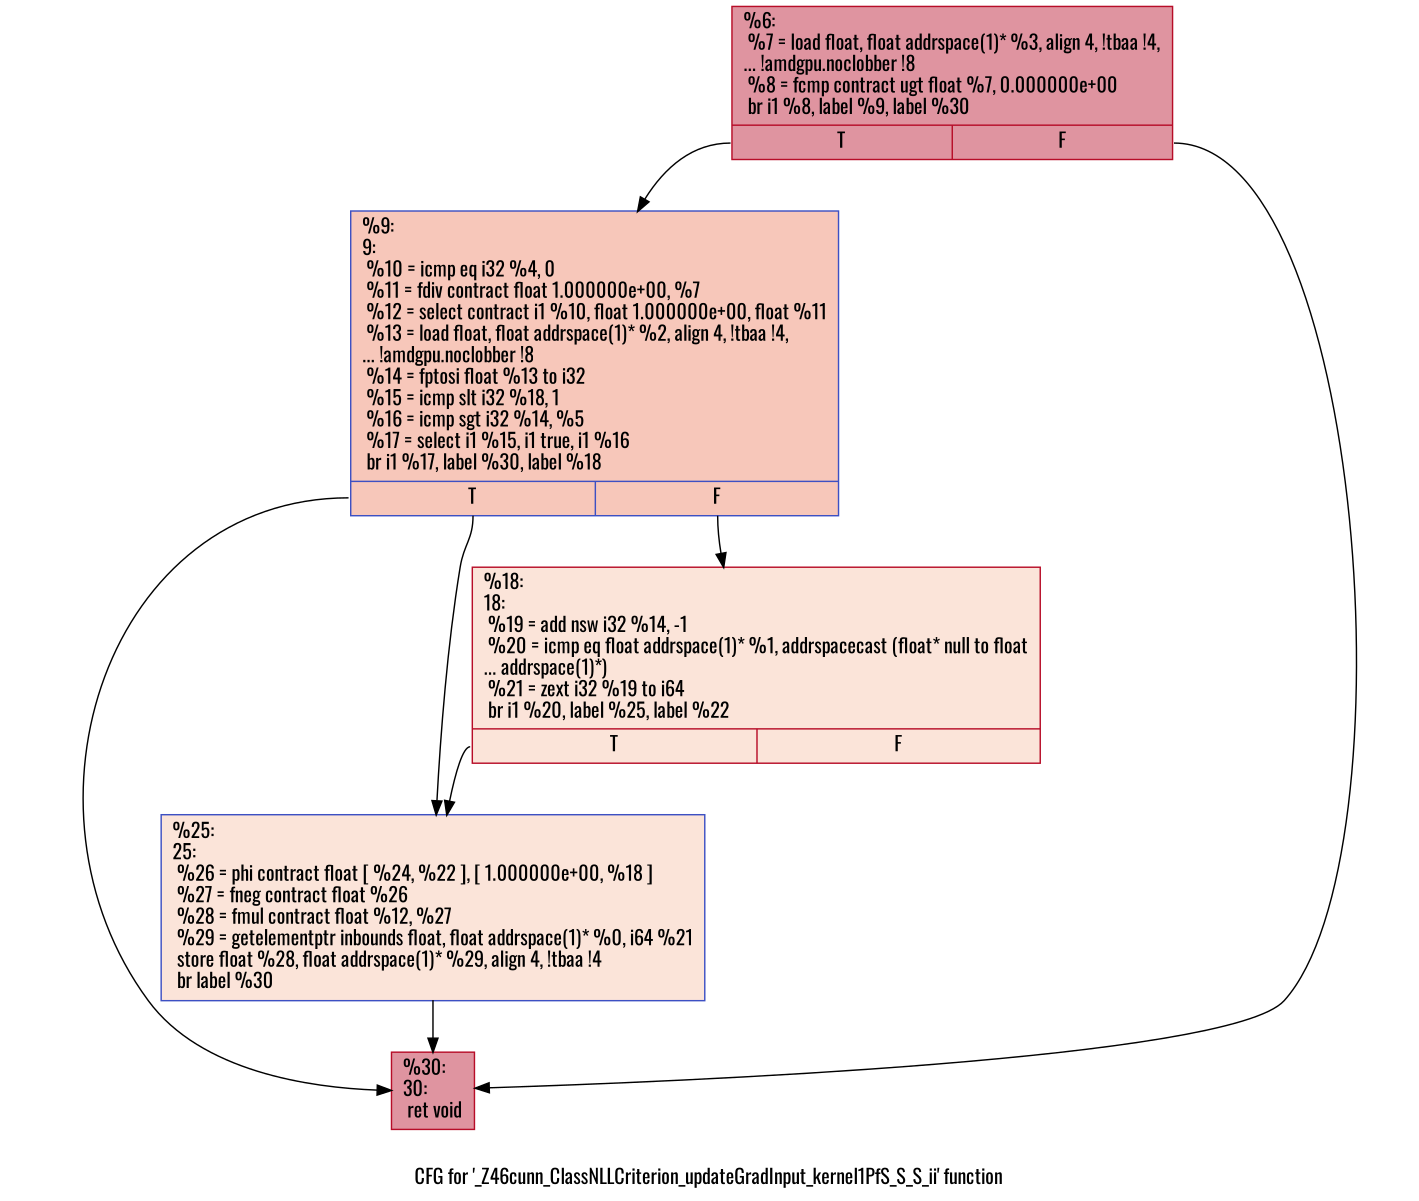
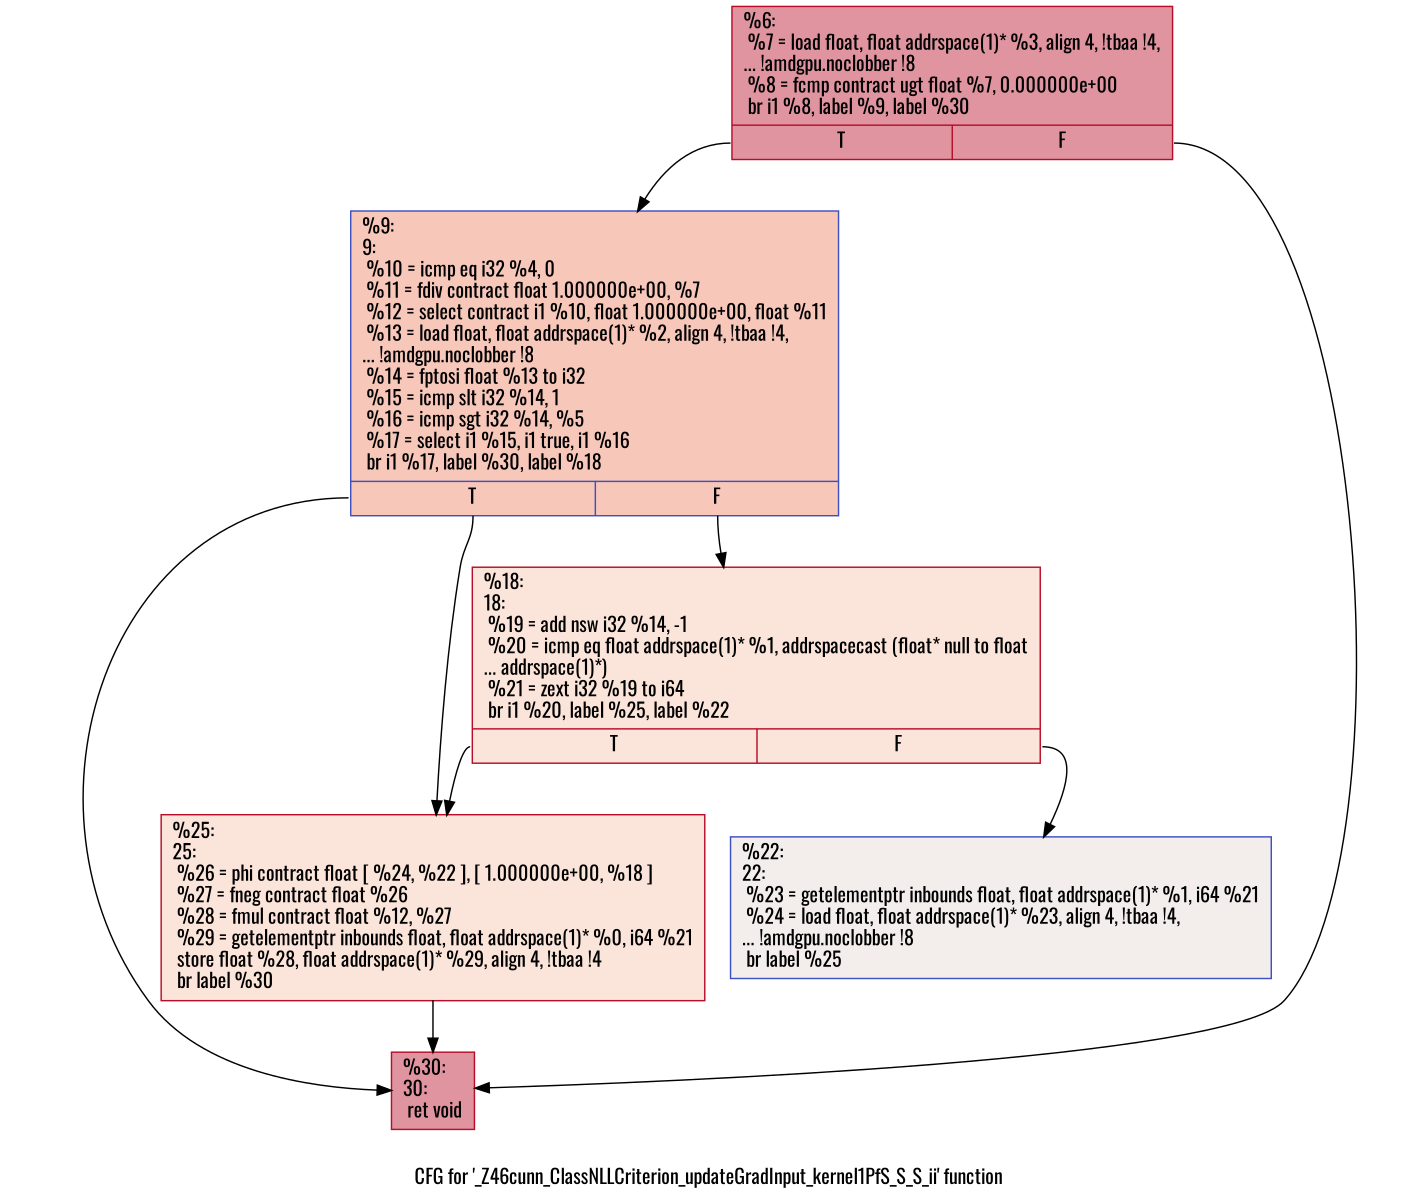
  digraph {
    fontname=Oswald
    label="CFG for '_Z46cunn_ClassNLLCriterion_updateGradInput_kernel1PfS_S_S_ii' function"
    node [color="#b70d28ff" fillcolor="#b70d2870" fontname=Oswald shape=record style=filled]
    edge [fontname=Oswald tailport=s0]
    n1 [label="{%6:\l  %7 = load float, float addrspace(1)* %3, align 4, !tbaa !4,\l... !amdgpu.noclobber !8\l  %8 = fcmp contract ugt float %7, 0.000000e+00\l  br i1 %8, label %9, label %30\l|{<s0>T|<s1>F}}"]
-   n2 [color="#3d50c3ff" fillcolor="#ec7f6370" label="{%9:\l9:                                                \l  %10 = icmp eq i32 %4, 0\l  %11 = fdiv contract float 1.000000e+00, %7\l  %12 = select contract i1 %10, float 1.000000e+00, float %11\l  %13 = load float, float addrspace(1)* %2, align 4, !tbaa !4,\l... !amdgpu.noclobber !8\l  %14 = fptosi float %13 to i32\l  %15 = icmp slt i32 %18, 1\l  %16 = icmp sgt i32 %14, %5\l  %17 = select i1 %15, i1 true, i1 %16\l  br i1 %17, label %30, label %18\l|{<s0>T|<s1>F}}"]
+   n2 [color="#3d50c3ff" fillcolor="#ec7f6370" label="{%9:\l9:                                                \l  %10 = icmp eq i32 %4, 0\l  %11 = fdiv contract float 1.000000e+00, %7\l  %12 = select contract i1 %10, float 1.000000e+00, float %11\l  %13 = load float, float addrspace(1)* %2, align 4, !tbaa !4,\l... !amdgpu.noclobber !8\l  %14 = fptosi float %13 to i32\l  %15 = icmp slt i32 %14, 1\l  %16 = icmp sgt i32 %14, %5\l  %17 = select i1 %15, i1 true, i1 %16\l  br i1 %17, label %30, label %18\l|{<s0>T|<s1>F}}"]
    n3 [label="{%30:\l30:                                               \l  ret void\l}"]
    n4 [fillcolor="#f5c1a970" label="{%18:\l18:                                               \l  %19 = add nsw i32 %14, -1\l  %20 = icmp eq float addrspace(1)* %1, addrspacecast (float* null to float\l... addrspace(1)*)\l  %21 = zext i32 %19 to i64\l  br i1 %20, label %25, label %22\l|{<s0>T|<s1>F}}"]
-   n5 [color="#3d50c3ff" fillcolor="#f5c1a970" label="{%25:\l25:                                               \l  %26 = phi contract float [ %24, %22 ], [ 1.000000e+00, %18 ]\l  %27 = fneg contract float %26\l  %28 = fmul contract float %12, %27\l  %29 = getelementptr inbounds float, float addrspace(1)* %0, i64 %21\l  store float %28, float addrspace(1)* %29, align 4, !tbaa !4\l  br label %30\l}"]
+   n5 [fillcolor="#f5c1a970" label="{%25:\l25:                                               \l  %26 = phi contract float [ %24, %22 ], [ 1.000000e+00, %18 ]\l  %27 = fneg contract float %26\l  %28 = fmul contract float %12, %27\l  %29 = getelementptr inbounds float, float addrspace(1)* %0, i64 %21\l  store float %28, float addrspace(1)* %29, align 4, !tbaa !4\l  br label %30\l}"]
+   n6 [color="#3d50c3ff" fillcolor="#e3d9d370" label="{%22:\l22:                                               \l  %23 = getelementptr inbounds float, float addrspace(1)* %1, i64 %21\l  %24 = load float, float addrspace(1)* %23, align 4, !tbaa !4,\l... !amdgpu.noclobber !8\l  br label %25\l}"]
    n1 -> n2
    n1 -> n3 [tailport=s1]
    n2 -> n3
    n2 -> n4 [tailport=s1]
    n2 -> n5
    n4 -> n5
+   n4 -> n6 [tailport=s1]
    n5 -> n3
  }
